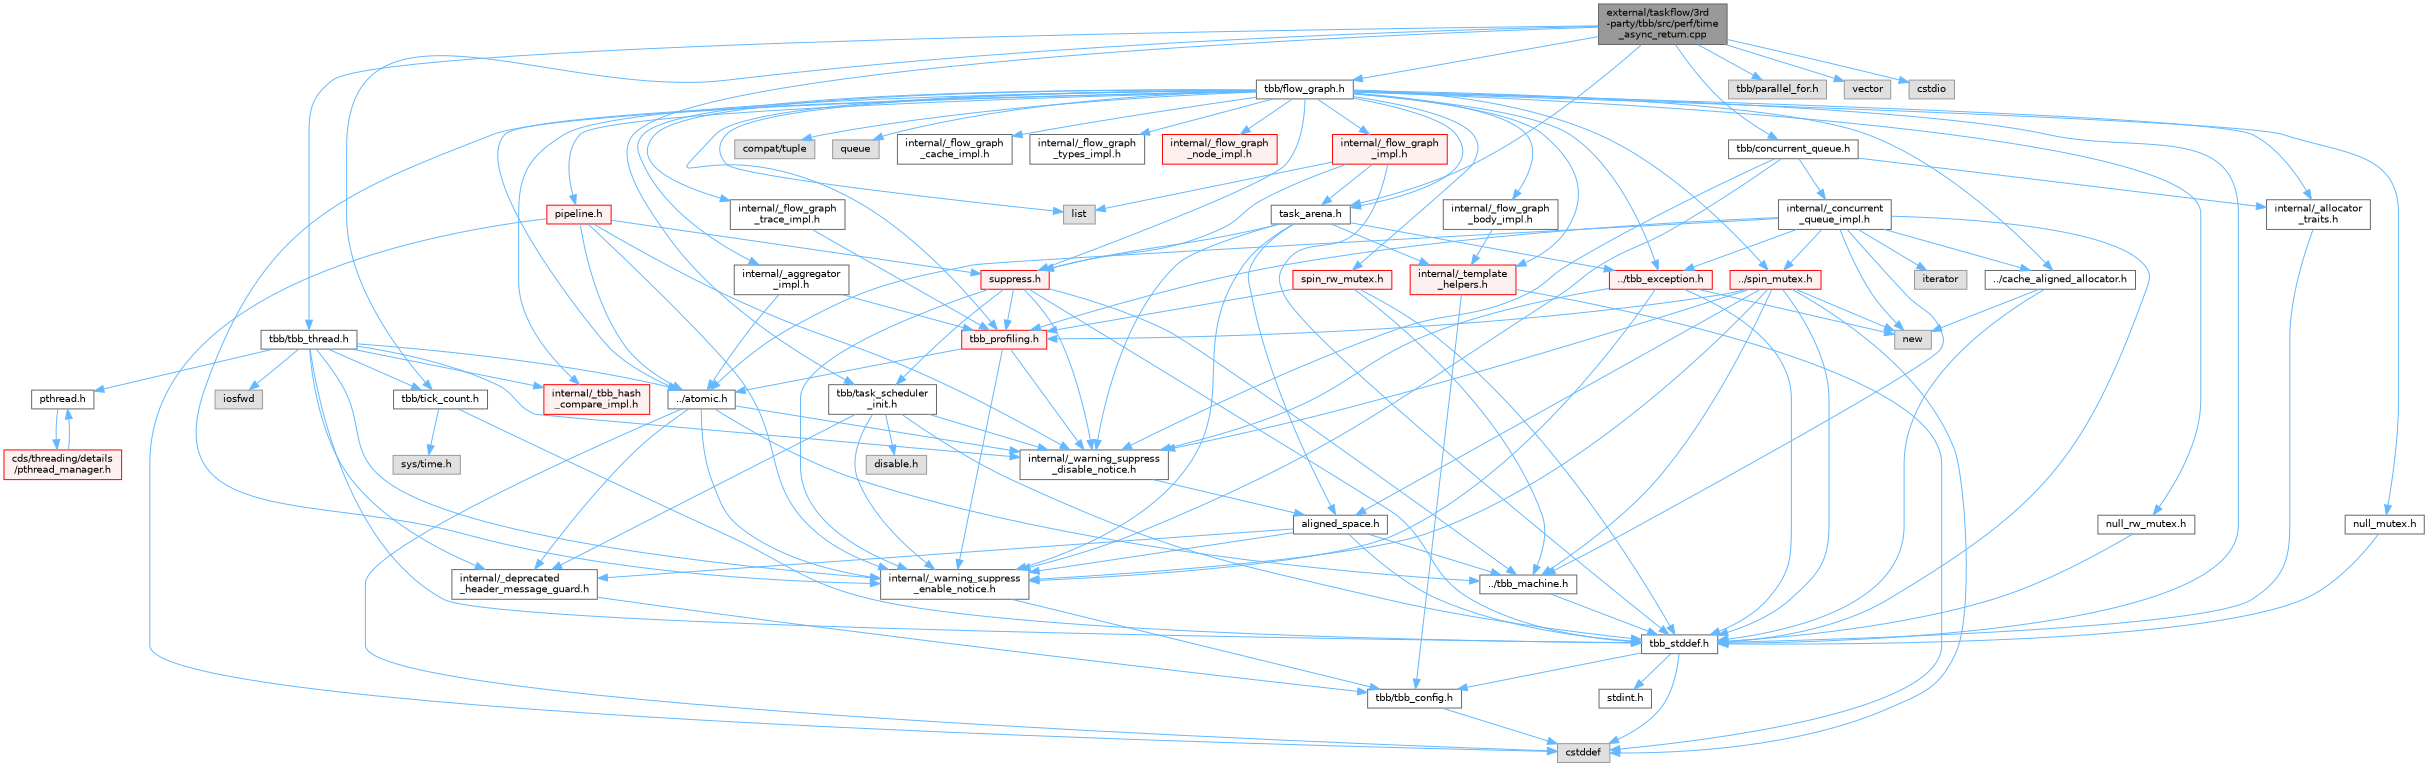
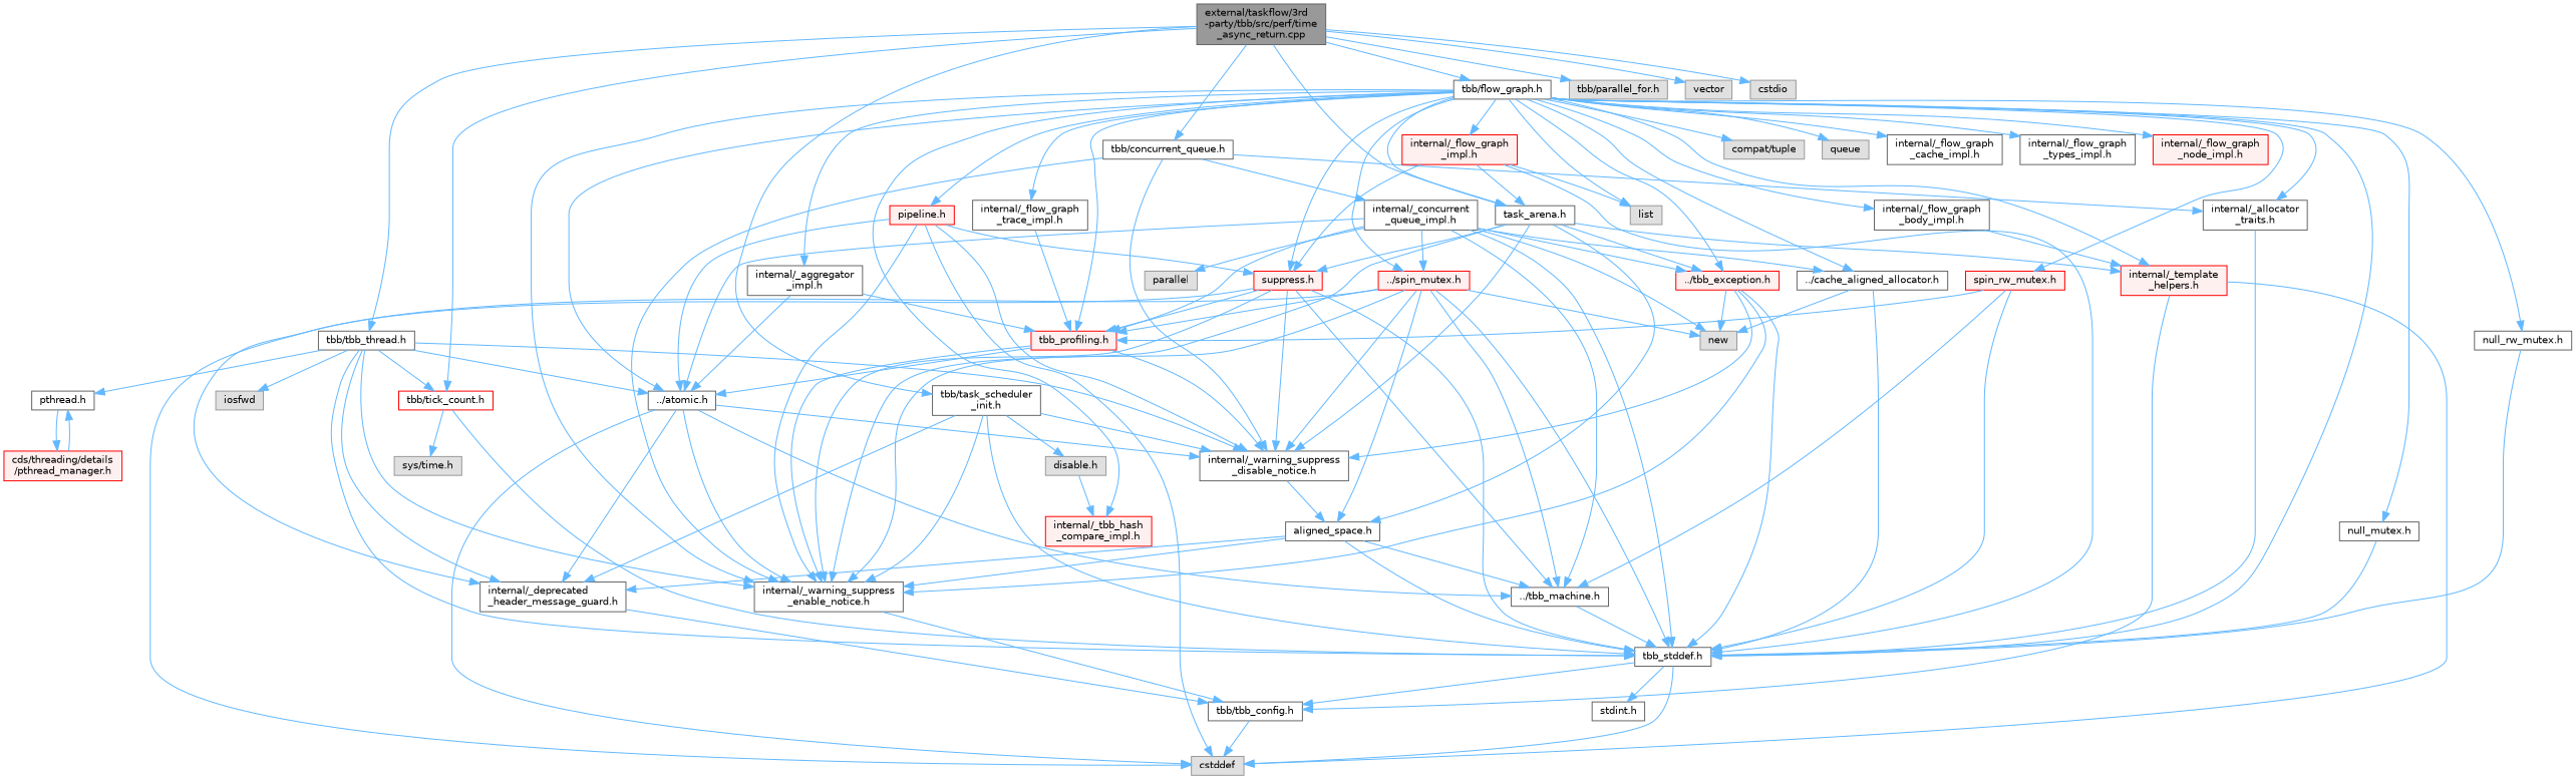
  digraph {
    node [color=grey40 fillcolor=white fontname=Helvetica fontsize=10 shape=box style=filled]
    edge [color=steelblue1 fontname=Helvetica fontsize=10 labelfontname=Helvetica labelfontsize=10 style=solid]
    n1 [color=gray40 fillcolor=grey60 fontcolor=black height=0.2 label="external/taskflow/3rd\l-party/tbb/src/perf/time\l_async_return.cpp" width=0.4]
    n2 [height=0.2 label="tbb/task_scheduler\l_init.h" width=0.4]
    n3 [color=grey60 fillcolor="#E0E0E0" height=0.2 label="tbb/parallel_for.h" width=0.4]
    n4 [height=0.2 label="tbb/concurrent_queue.h" width=0.4]
-   n5 [height=0.2 label="tbb/tick_count.h" width=0.4]
+   n5 [color=red height=0.2 label="tbb/tick_count.h" width=0.4]
    n6 [height=0.2 label="tbb/tbb_thread.h" width=0.4]
    n7 [height=0.2 label="tbb/flow_graph.h" width=0.4]
    n8 [height=0.2 label="task_arena.h" width=0.4]
    n9 [color=grey60 fillcolor="#E0E0E0" height=0.2 label=vector width=0.4]
    n10 [color=grey60 fillcolor="#E0E0E0" height=0.2 label=cstdio width=0.4]
    n11 [height=0.2 label="internal/_deprecated\l_header_message_guard.h" width=0.4]
    n12 [height=0.2 label="internal/_warning_suppress\l_enable_notice.h" width=0.4]
    n13 [height=0.2 label="tbb_stddef.h" width=0.4]
    n14 [color=grey60 fillcolor="#E0E0E0" height=0.2 label="disable.h" width=0.4]
    n15 [height=0.2 label="internal/_warning_suppress\l_disable_notice.h" width=0.4]
    n16 [height=0.2 label="internal/_concurrent\l_queue_impl.h" width=0.4]
    n17 [height=0.2 label="internal/_allocator\l_traits.h" width=0.4]
    n18 [color=grey60 fillcolor="#E0E0E0" height=0.2 label="sys/time.h" width=0.4]
    n19 [height=0.2 label="../atomic.h" width=0.4]
    n20 [height=0.2 label="pthread.h" width=0.4]
    n21 [color=red fillcolor="#FFF0F0" height=0.2 label="internal/_tbb_hash\l_compare_impl.h" width=0.4]
    n22 [color=grey60 fillcolor="#E0E0E0" height=0.2 label=iosfwd width=0.4]
    n23 [color=red fillcolor="#FFF0F0" height=0.2 label="../spin_mutex.h" width=0.4]
    n24 [color=red fillcolor="#FFF0F0" height=0.2 label="tbb_profiling.h" width=0.4]
    n25 [height=0.2 label="../cache_aligned_allocator.h" width=0.4]
    n26 [color=red fillcolor="#FFF0F0" height=0.2 label="../tbb_exception.h" width=0.4]
    n27 [height=0.2 label="null_mutex.h" width=0.4]
    n28 [color=red fillcolor="#FFF0F0" height=0.2 label="spin_rw_mutex.h" width=0.4]
    n29 [height=0.2 label="null_rw_mutex.h" width=0.4]
    n30 [color=red fillcolor="#FFF0F0" height=0.2 label="suppress.h" width=0.4]
    n31 [color=red fillcolor="#FFF0F0" height=0.2 label="pipeline.h" width=0.4]
    n32 [color=red fillcolor="#FFF0F0" height=0.2 label="internal/_template\l_helpers.h" width=0.4]
    n33 [height=0.2 label="internal/_aggregator\l_impl.h" width=0.4]
    n34 [color=grey60 fillcolor="#E0E0E0" height=0.2 label="compat/tuple" width=0.4]
    n35 [color=grey60 fillcolor="#E0E0E0" height=0.2 label=list width=0.4]
    n36 [color=grey60 fillcolor="#E0E0E0" height=0.2 label=queue width=0.4]
    n37 [color=red fillcolor="#FFF0F0" height=0.2 label="internal/_flow_graph\l_impl.h" width=0.4]
    n38 [height=0.2 label="internal/_flow_graph\l_trace_impl.h" width=0.4]
    n39 [height=0.2 label="internal/_flow_graph\l_body_impl.h" width=0.4]
    n40 [height=0.2 label="internal/_flow_graph\l_cache_impl.h" width=0.4]
    n41 [height=0.2 label="internal/_flow_graph\l_types_impl.h" width=0.4]
    n42 [color=red fillcolor="#FFF0F0" height=0.2 label="internal/_flow_graph\l_node_impl.h" width=0.4]
    n43 [height=0.2 label="aligned_space.h" width=0.4]
    n44 [height=0.2 label="tbb/tbb_config.h" width=0.4]
    n45 [color=grey60 fillcolor="#E0E0E0" height=0.2 label=cstddef width=0.4]
    n46 [height=0.2 label="stdint.h" width=0.4]
    n47 [height=0.2 label="../tbb_machine.h" width=0.4]
    n48 [color=grey60 fillcolor="#E0E0E0" height=0.2 label=new width=0.4]
-   n49 [color=grey60 fillcolor="#E0E0E0" height=0.2 label=iterator width=0.4]
+   n49 [color=grey60 fillcolor="#E0E0E0" height=0.2 label=parallel width=0.4]
    n50 [color=red fillcolor="#FFF0F0" height=0.2 label="cds/threading/details\l/pthread_manager.h" width=0.4]
    n1 -> n2
    n1 -> n3
    n1 -> n4
    n1 -> n5
    n1 -> n6
    n1 -> n7
    n1 -> n8
    n1 -> n9
    n1 -> n10
    n2 -> n11
    n2 -> n12
    n2 -> n13
    n2 -> n14
    n2 -> n15
    n4 -> n12
    n4 -> n15
    n4 -> n16
    n4 -> n17
    n5 -> n13
    n5 -> n18
    n6 -> n5
    n6 -> n11
    n6 -> n12
    n6 -> n13
    n6 -> n15
    n6 -> n19
    n6 -> n20
-   n6 -> n21
+   n14 -> n21
    n6 -> n22
    n7 -> n8
    n7 -> n12
    n7 -> n13
    n7 -> n17
    n7 -> n19
    n7 -> n21
    n7 -> n23
    n7 -> n24
    n7 -> n25
    n7 -> n26
    n7 -> n27
    n7 -> n28
    n7 -> n29
    n7 -> n30
    n7 -> n31
    n7 -> n32
    n7 -> n33
    n7 -> n34
    n7 -> n35
    n7 -> n36
    n7 -> n37
    n7 -> n38
    n7 -> n39
    n7 -> n40
    n7 -> n41
    n7 -> n42
    n8 -> n12
    n8 -> n15
    n8 -> n26
    n8 -> n30
    n8 -> n32
    n8 -> n43
    n11 -> n44
    n12 -> n44
    n13 -> n44
    n13 -> n45
    n13 -> n46
    n15 -> n43
    n16 -> n13
    n16 -> n19
    n16 -> n23
    n16 -> n24
    n16 -> n25
    n16 -> n26
    n16 -> n47
    n16 -> n48
    n16 -> n49
    n17 -> n13
    n19 -> n11
    n19 -> n12
    n19 -> n15
    n19 -> n45
    n19 -> n47
    n20 -> n50
    n23 -> n12
    n23 -> n13
    n23 -> n15
    n23 -> n24
    n23 -> n43
    n23 -> n45
    n23 -> n47
    n23 -> n48
    n24 -> n12
    n24 -> n15
    n24 -> n19
    n25 -> n13
    n25 -> n48
    n26 -> n12
    n26 -> n13
    n26 -> n15
    n26 -> n48
    n27 -> n13
    n28 -> n13
    n28 -> n24
    n28 -> n47
    n29 -> n13
-   n30 -> n2
+   n30 -> n11
    n30 -> n12
    n30 -> n13
    n30 -> n15
    n30 -> n24
    n30 -> n47
    n31 -> n12
    n31 -> n15
    n31 -> n19
    n31 -> n30
    n31 -> n45
    n32 -> n44
    n32 -> n45
    n33 -> n19
    n33 -> n24
    n37 -> n8
    n37 -> n13
    n37 -> n30
    n37 -> n35
    n38 -> n24
    n39 -> n32
    n43 -> n11
    n43 -> n12
    n43 -> n13
    n43 -> n47
    n44 -> n45
    n47 -> n13
    n50 -> n20
  }
